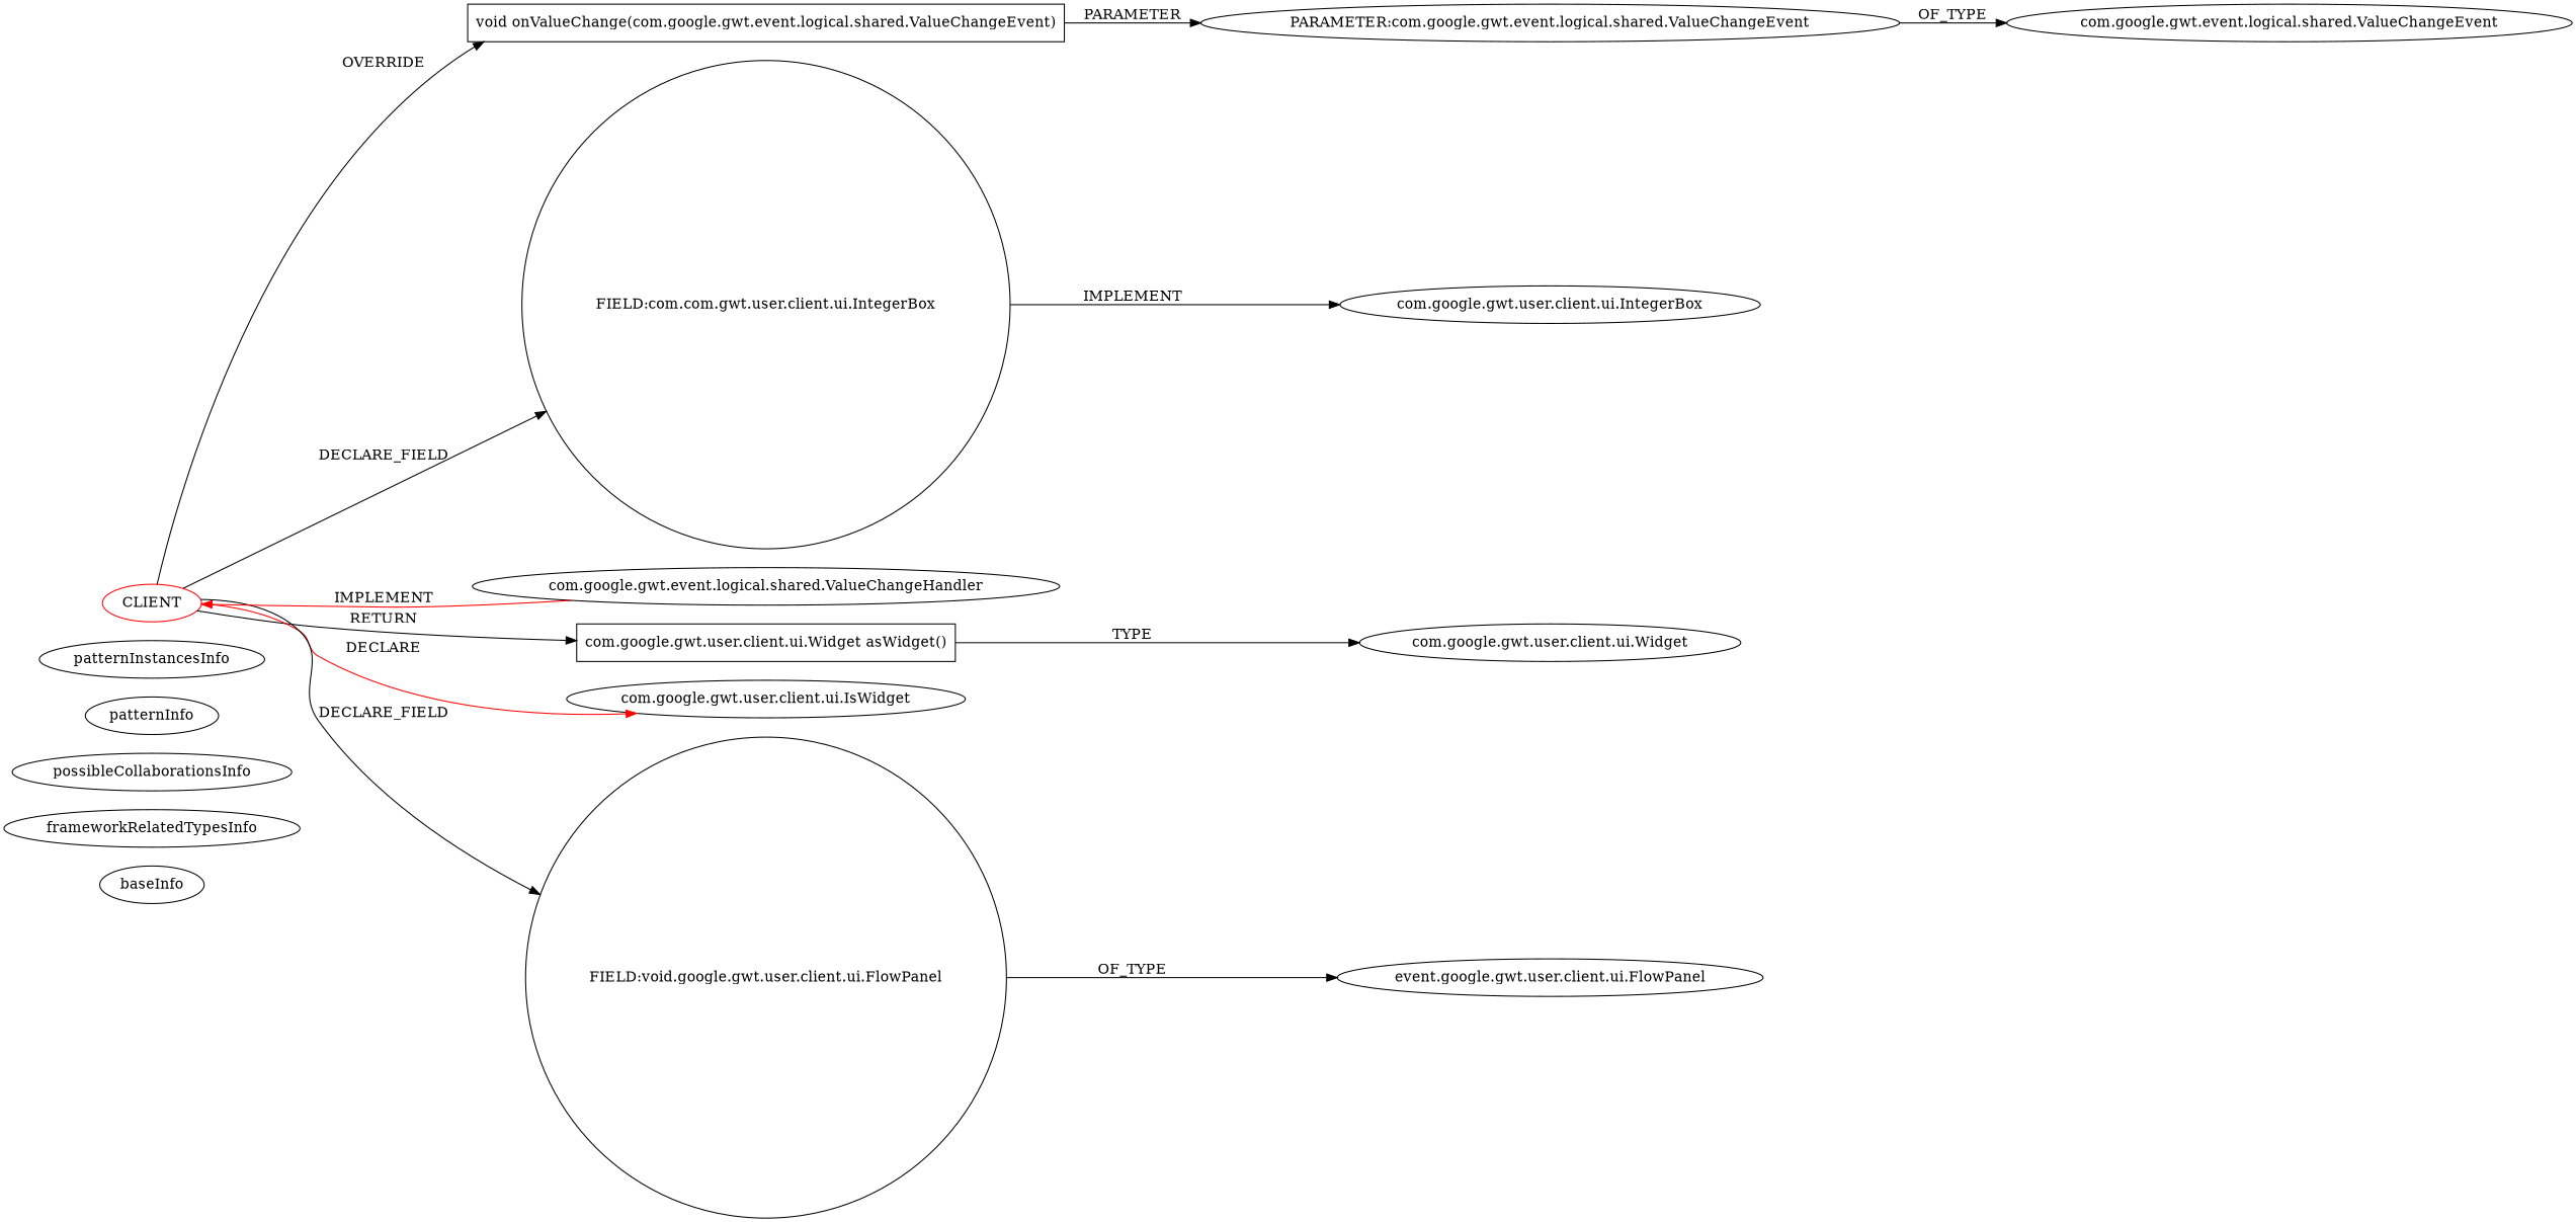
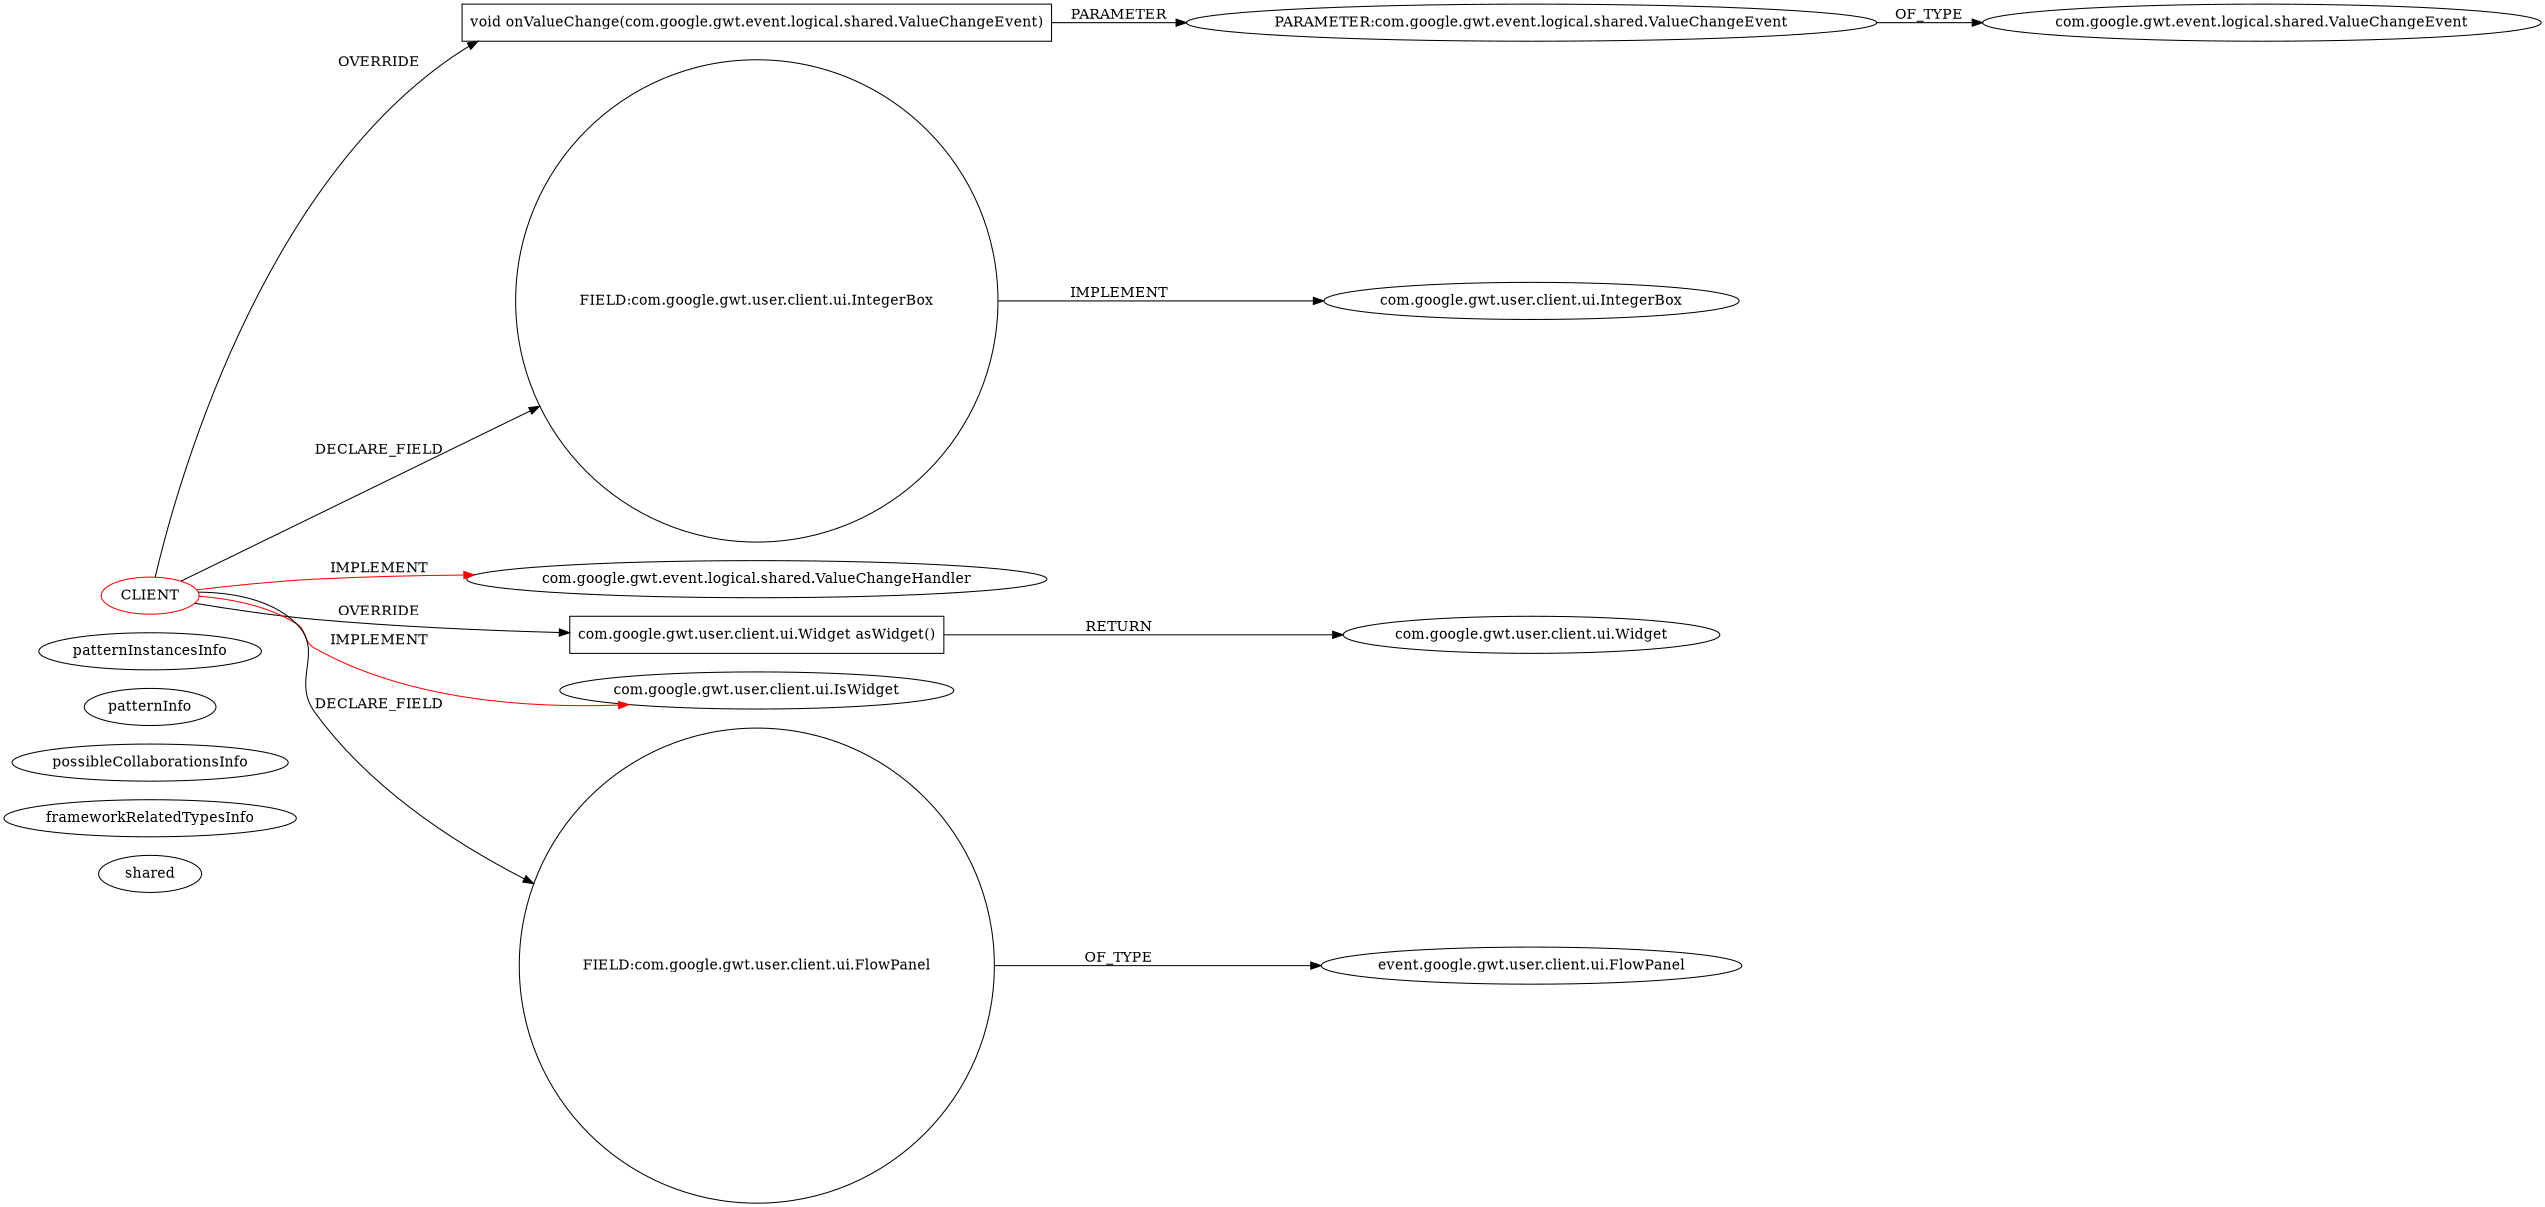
  digraph {
    rankdir=LR
    node [isFrameworkType=false]
-   baseInfo [category=pattern graphId=576 isAnonymous=false possibleRelation=false isFrameworkType=""]
+   baseInfo [category=pattern graphId=576 isAnonymous=false possibleRelation=false label=shared isFrameworkType=""]
    frameworkRelatedTypesInfo [0="com.google.gwt.event.logical.shared.ValueChangeHandler" 1="com.google.gwt.user.client.ui.IsWidget" isFrameworkType=""]
    possibleCollaborationsInfo [isFrameworkType=""]
    patternInfo [frequency=2.0 patternRootClient=0 isFrameworkType=""]
    patternInstancesInfo [0="dapicard-gwt-surface~/dapicard-gwt-surface/gwt-surface-master/gwt-surface/src/main/java/com/axeiya/gwt/surface/client/control/table/TableConfiguration.java~TableConfiguration~1223" 1="dapicard-gwt-surface~/dapicard-gwt-surface/gwt-surface-master/gwt-surface/src/main/java/com/axeiya/gwt/surface/client/control/image/ImageSize.java~ImageSize~1206" isFrameworkType=""]
    n6 [label="PARAMETER:com.google.gwt.event.logical.shared.ValueChangeEvent" vertexType=PARAMETER_DECLARATION]
    n7 [label="com.google.gwt.event.logical.shared.ValueChangeEvent" vertexType=FRAMEWORK_CLASS_TYPE]
    n8 [label="void onValueChange(com.google.gwt.event.logical.shared.ValueChangeEvent)" shape=box vertexType=OVERRIDING_METHOD_DECLARATION]
    n9 [color=red label=CLIENT vertexType=ROOT_CLIENT_CLASS_DECLARATION]
-   n10 [label="FIELD:com.com.gwt.user.client.ui.IntegerBox" shape=circle vertexType=FIELD_DECLARATION]
+   n10 [label="FIELD:com.google.gwt.user.client.ui.IntegerBox" shape=circle vertexType=FIELD_DECLARATION]
    n11 [label="com.google.gwt.event.logical.shared.ValueChangeHandler" vertexType=FRAMEWORK_INTERFACE_TYPE]
    n12 [label="com.google.gwt.user.client.ui.Widget asWidget()" shape=box vertexType=OVERRIDING_METHOD_DECLARATION]
    n13 [label="com.google.gwt.user.client.ui.IsWidget" vertexType=FRAMEWORK_INTERFACE_TYPE]
-   n14 [label="FIELD:void.google.gwt.user.client.ui.FlowPanel" shape=circle vertexType=FIELD_DECLARATION]
+   n14 [label="FIELD:com.google.gwt.user.client.ui.FlowPanel" shape=circle vertexType=FIELD_DECLARATION]
    n15 [label="com.google.gwt.user.client.ui.IntegerBox" vertexType=FRAMEWORK_CLASS_TYPE]
    n16 [label="com.google.gwt.user.client.ui.Widget" vertexType=FRAMEWORK_CLASS_TYPE]
    n17 [label="event.google.gwt.user.client.ui.FlowPanel" vertexType=FRAMEWORK_CLASS_TYPE]
    n6 -> n7 [label=OF_TYPE]
    n8 -> n6 [label=PARAMETER]
    n9 -> n8 [label=OVERRIDE]
    n9 -> n10 [label=DECLARE_FIELD]
-   n11 -> n9 [color=red label=IMPLEMENT]
-   n9 -> n12 [label=RETURN]
-   n9 -> n13 [color=red label=DECLARE]
+   n9 -> n11 [color=red label=IMPLEMENT]
+   n9 -> n12 [label=OVERRIDE]
+   n9 -> n13 [color=red label=IMPLEMENT]
    n9 -> n14 [label=DECLARE_FIELD]
    n10 -> n15 [label=IMPLEMENT]
-   n12 -> n16 [label=TYPE]
+   n12 -> n16 [label=RETURN]
    n14 -> n17 [label=OF_TYPE]
  }
